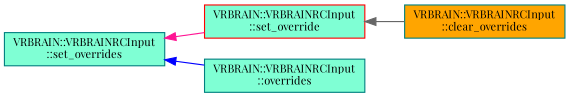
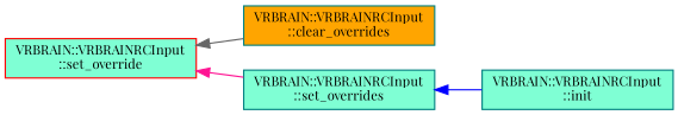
  digraph {
    fontname="Playfair Display"
    rankdir=LR
    node [color=teal fillcolor=aquamarine fontname="Playfair Display" fontsize=10 shape=record style=filled]
    edge [dir=back fontname="Playfair Display" fontsize=10 labelfontname=Helvetica labelfontsize=10 style=solid]
    n1 [color=red fontcolor=black height=0.2 label="VRBRAIN::VRBRAINRCInput\l::set_override" width=0.4]
    n2 [fillcolor=orange height=0.2 label="VRBRAIN::VRBRAINRCInput\l::clear_overrides" width=0.4]
    n3 [height=0.2 label="VRBRAIN::VRBRAINRCInput\l::set_overrides" width=0.4]
-   n4 [height=0.2 label="VRBRAIN::VRBRAINRCInput\l::overrides" width=0.4]
+   n4 [height=0.2 label="VRBRAIN::VRBRAINRCInput\l::init" width=0.4]
    n1 -> n2 [color=gray40]
-   n3 -> n1 [color=deeppink]
+   n1 -> n3 [color=deeppink]
    n3 -> n4 [color=blue]
  }
